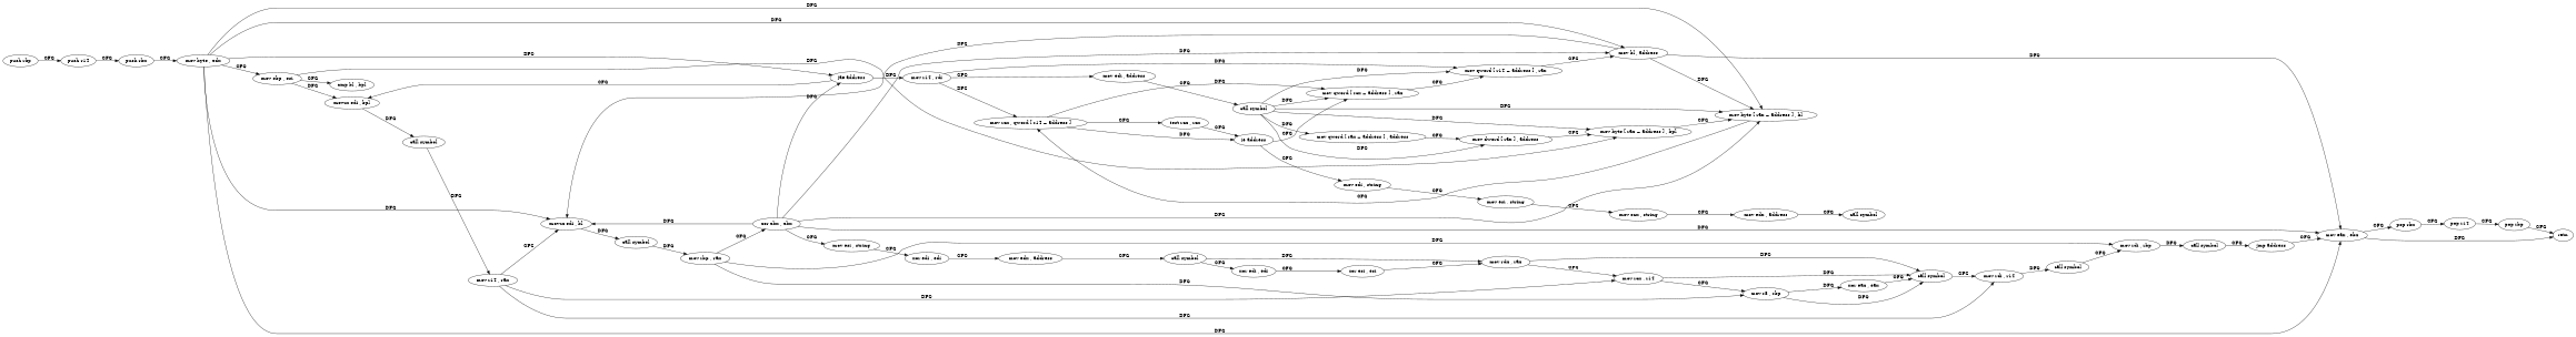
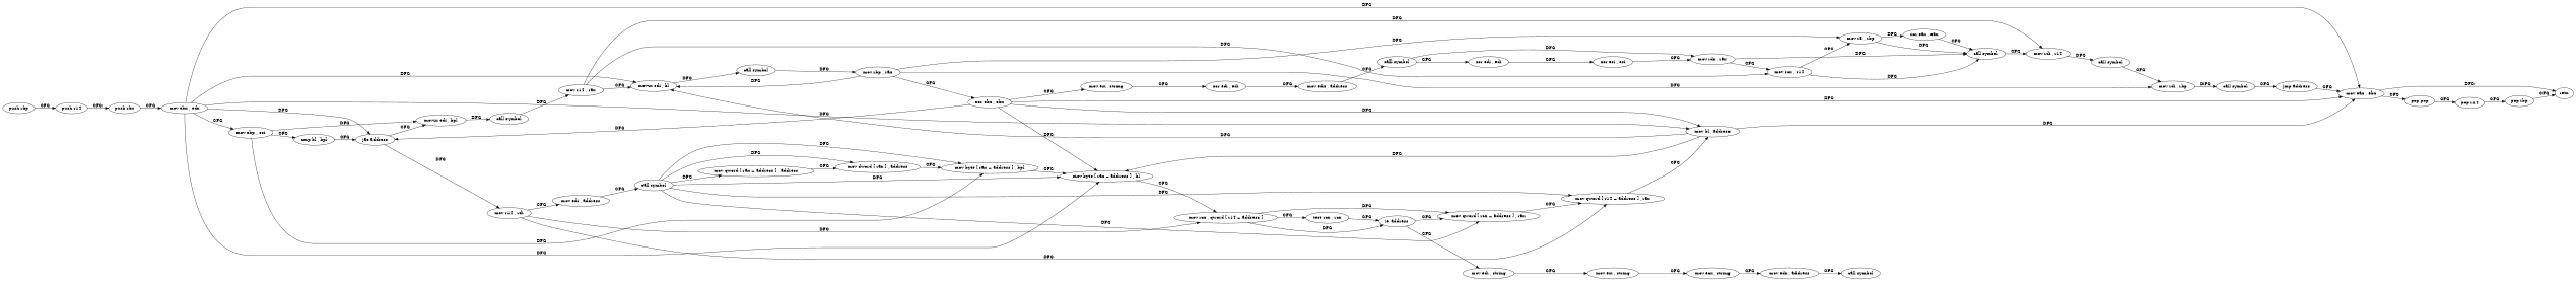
  digraph {
    rankdir=LR
    n1 [label="push rbp"]
    n2 [label="push r14"]
    n3 [label="push rbx"]
-   n4 [label="mov byte , edx"]
+   n4 [label="mov ebx , edx"]
    n5 [label="mov ebp , esi"]
    n6 [label="jae address"]
    n7 [label="mov byte [ rax + address ] , bl"]
    n8 [label="movzx edi , bl"]
    n9 [label="mov eax , ebx"]
    n10 [label="mov bl , address"]
    n11 [label="cmp bl , bpl"]
    n12 [label="movzx edi , bpl"]
    n13 [label="mov byte [ rax + address ] , bpl"]
    n14 [label="mov r14 , rdi"]
    n15 [label="mov rcx , qword [ r14 + address ]"]
    n16 [label="call symbol"]
-   n17 [label="pop rbx"]
+   n17 [label="pop pop"]
    n18 [label=retn]
    n19 [label="call symbol"]
    n20 [label="mov edi , address"]
    n21 [label="mov qword [ r14 + address ] , rax"]
    n22 [label="call symbol"]
    n23 [label="mov qword [ rcx + address ] , rax"]
    n24 [label="test rcx , rcx"]
    n25 [label="je address"]
    n26 [label="mov r14 , rax"]
    n27 [label="mov qword [ rax + address ] , address"]
    n28 [label="mov dword [ rax ] , address"]
    n29 [label="mov edi , string"]
    n30 [label="mov esi , string"]
    n31 [label="mov ecx , string"]
    n32 [label="mov rcx , r14"]
    n33 [label="mov rdi , r14"]
    n34 [label="mov r8 , rbp"]
    n35 [label="call symbol"]
    n36 [label="call symbol"]
    n37 [label="mov rbp , rax"]
    n38 [label="xor ebx , ebx"]
    n39 [label="mov rdi , rbp"]
    n40 [label="mov esi , string"]
    n41 [label="xor eax , eax"]
    n42 [label="call symbol"]
    n43 [label="xor edi , edi"]
    n44 [label="mov edx , address"]
    n45 [label="call symbol"]
    n46 [label="xor edi , edi"]
    n47 [label="mov rdx , rax"]
    n48 [label="xor esi , esi"]
    n49 [label="jmp address"]
    n50 [label="pop r14"]
    n51 [label="mov edx , address"]
    n52 [label="call symbol"]
    n53 [label="pop rbp"]
    n1 -> n2 [label=CFG]
    n2 -> n3 [label=CFG]
    n3 -> n4 [label=CFG]
    n4 -> n5 [label=CFG]
    n4 -> n6 [label=DFG]
    n4 -> n7 [label=DFG]
    n4 -> n8 [label=DFG]
    n4 -> n9 [label=DFG]
    n4 -> n10 [label=DFG]
    n5 -> n11 [label=CFG]
    n5 -> n12 [label=DFG]
    n5 -> n13 [label=DFG]
    n6 -> n12 [label=CFG]
    n6 -> n14 [label=DFG]
    n7 -> n15 [label=CFG]
    n8 -> n16 [label=DFG]
    n9 -> n17 [label=CFG]
    n9 -> n18 [label=DFG]
    n10 -> n7 [label=DFG]
    n10 -> n8 [label=DFG]
    n10 -> n9 [label=DFG]
+   n11 -> n6 [label=CFG]
    n12 -> n19 [label=DFG]
    n13 -> n7 [label=CFG]
    n14 -> n15 [label=DFG]
    n14 -> n20 [label=CFG]
    n14 -> n21 [label=DFG]
    n15 -> n23 [label=DFG]
    n15 -> n24 [label=CFG]
    n15 -> n25 [label=DFG]
    n16 -> n37 [label=DFG]
    n17 -> n50 [label=CFG]
    n19 -> n26 [label=DFG]
    n20 -> n22 [label=CFG]
    n21 -> n10 [label=CFG]
    n22 -> n7 [label=DFG]
    n22 -> n13 [label=DFG]
    n22 -> n21 [label=DFG]
    n22 -> n23 [label=DFG]
    n22 -> n27 [label=DFG]
    n22 -> n28 [label=DFG]
    n23 -> n21 [label=CFG]
    n24 -> n25 [label=CFG]
    n25 -> n23 [label=CFG]
    n25 -> n29 [label=CFG]
    n26 -> n8 [label=CFG]
    n26 -> n32 [label=DFG]
    n26 -> n33 [label=DFG]
    n27 -> n28 [label=CFG]
    n28 -> n13 [label=CFG]
    n29 -> n30 [label=CFG]
    n30 -> n31 [label=CFG]
    n31 -> n51 [label=CFG]
    n32 -> n34 [label=CFG]
    n32 -> n35 [label=DFG]
    n33 -> n36 [label=DFG]
    n34 -> n35 [label=DFG]
    n34 -> n41 [label=DFG]
    n35 -> n33 [label=CFG]
    n36 -> n39 [label=CFG]
    n37 -> n34 [label=DFG]
    n37 -> n38 [label=CFG]
    n37 -> n39 [label=DFG]
    n38 -> n6 [label=DFG]
    n38 -> n7 [label=DFG]
-   n38 -> n8 [label=DFG]
+   n37 -> n8 [label=DFG]
    n38 -> n9 [label=DFG]
    n38 -> n10 [label=DFG]
    n38 -> n40 [label=CFG]
    n39 -> n42 [label=DFG]
    n40 -> n43 [label=CFG]
    n41 -> n35 [label=CFG]
    n42 -> n49 [label=CFG]
    n43 -> n44 [label=CFG]
    n44 -> n45 [label=CFG]
    n45 -> n46 [label=CFG]
    n45 -> n47 [label=DFG]
    n46 -> n48 [label=CFG]
    n47 -> n32 [label=CFG]
    n47 -> n35 [label=DFG]
    n48 -> n47 [label=CFG]
    n49 -> n9 [label=CFG]
    n50 -> n53 [label=CFG]
    n51 -> n52 [label=CFG]
    n53 -> n18 [label=CFG]
  }
